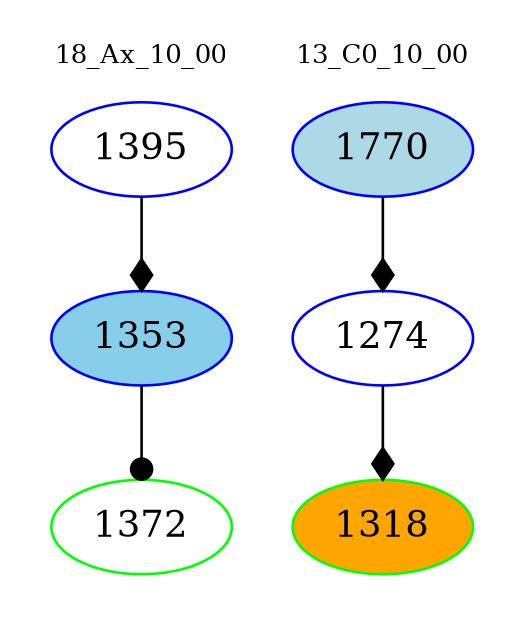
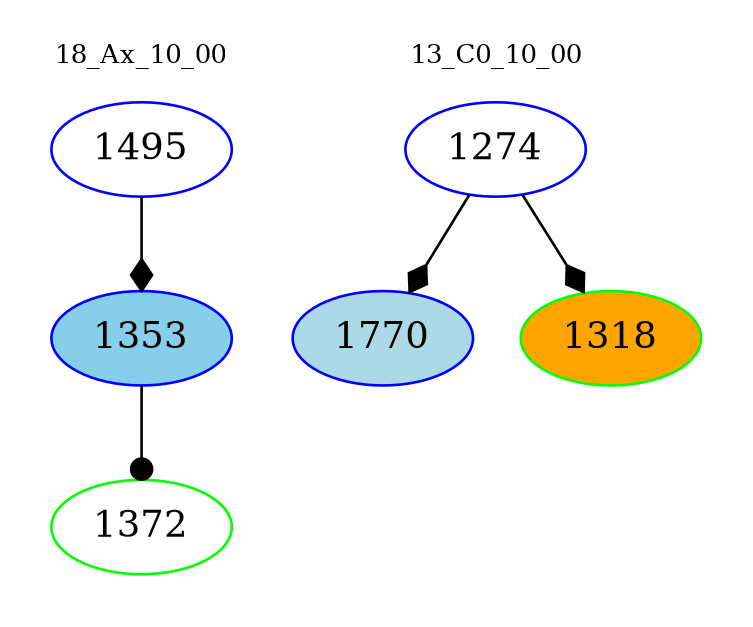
  digraph {
    node [color=blue fillcolor=white style=filled]
    edge [arrowhead=diamond color=black]
-   n1 [label=1395]
+   n1 [label=1495]
    n2 [fillcolor=skyblue label=1353]
    n3 [color=green label=1372]
    n4 [fillcolor=lightblue label=1770]
    n5 [label=1274]
    n6 [color=green fillcolor=orange label=1318]
    subgraph cluster_1 {
      color=white
      fontsize=10
      label="18_Ax_10_00"
      n1
      n2
      n3
    }
    subgraph cluster_2 {
      color=white
      fontsize=10
      label="13_C0_10_00"
      n4
      n5
      n6
    }
    n1 -> n2
    n2 -> n3 [arrowhead=dot]
-   n4 -> n5
+   n5 -> n4
    n5 -> n6
  }
